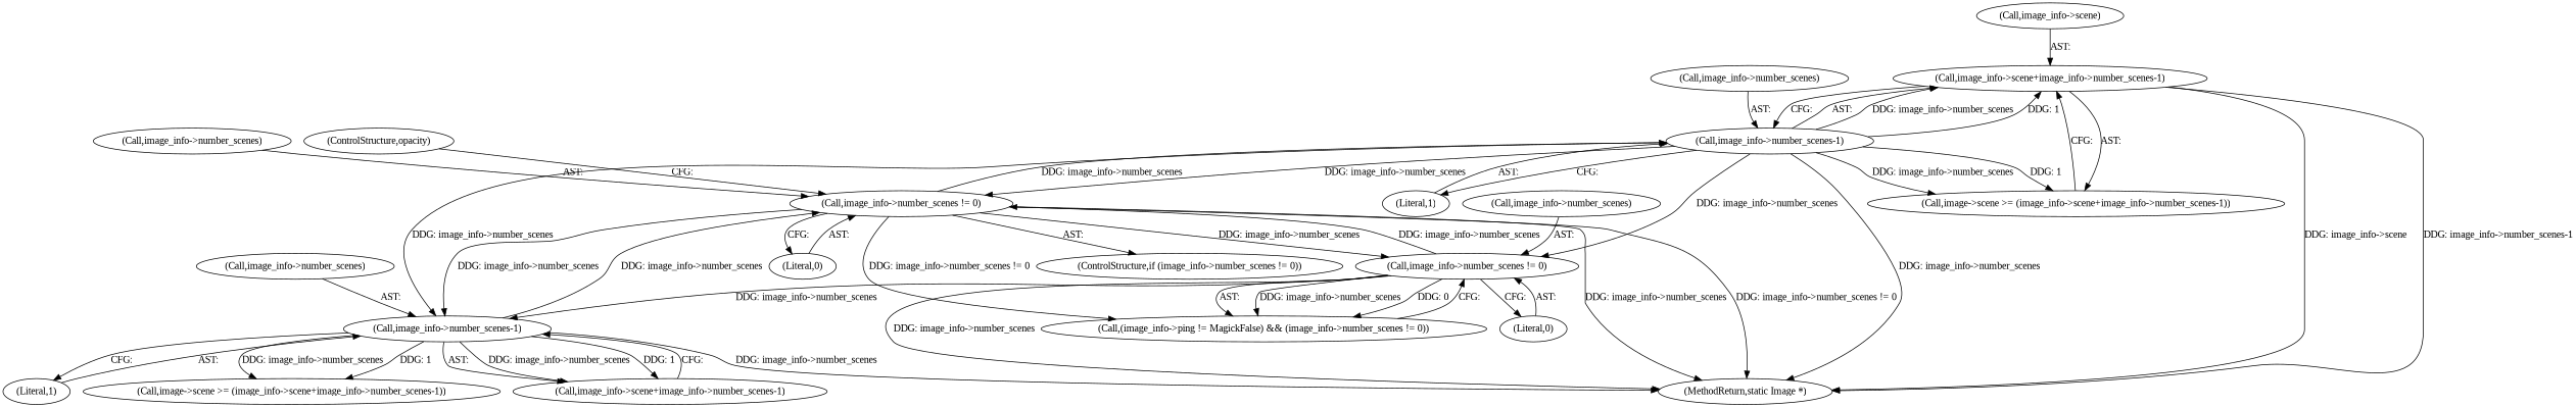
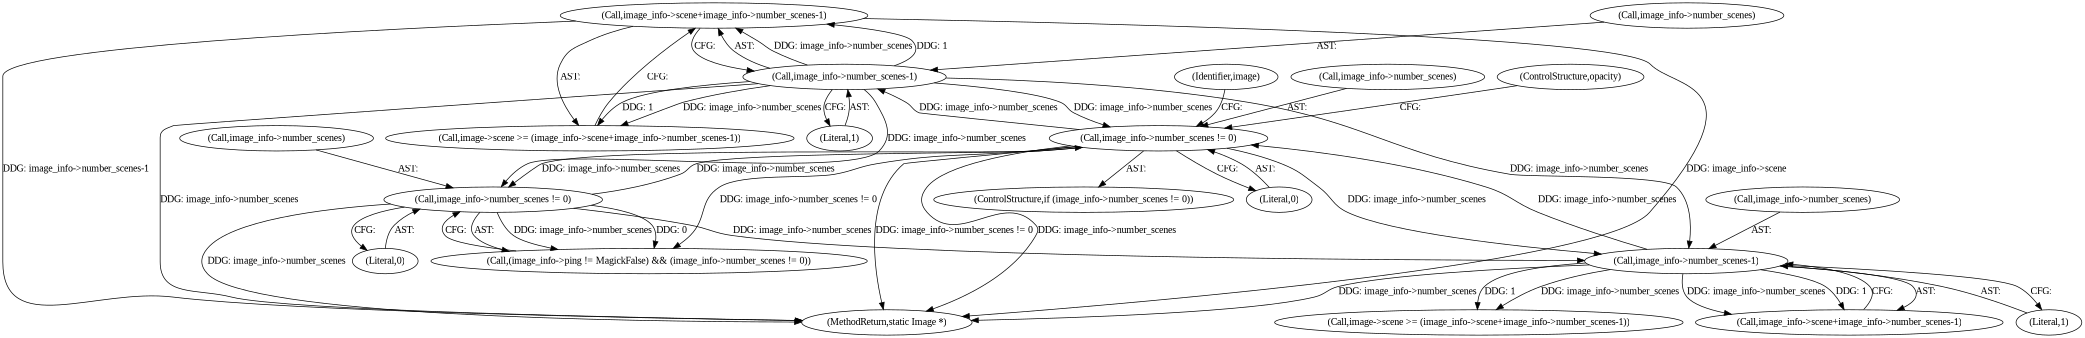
  digraph {
    fontname="Liberation Serif"
    node [fontname="Liberation Serif"]
    edge [fontname="Liberation Serif"]
    n1 [label="(Call,image_info->scene+image_info->number_scenes-1)"]
    n2 [label="(Call,image_info->number_scenes-1)"]
    n3 [label="(Call,image->scene >= (image_info->scene+image_info->number_scenes-1))"]
    n4 [label="(MethodReturn,static Image *)"]
    n5 [label="(Call,image_info->number_scenes != 0)"]
    n6 [label="(Call,image_info->number_scenes != 0)"]
    n7 [label="(Call,image_info->number_scenes-1)"]
    n8 [label="(Literal,1)"]
    n9 [label="(Call,(image_info->ping != MagickFalse) && (image_info->number_scenes != 0))"]
    n10 [label="(ControlStructure,if (image_info->number_scenes != 0))"]
    n11 [label="(Literal,0)"]
    n12 [label="(Literal,0)"]
    n13 [label="(Literal,1)"]
    n14 [label="(Call,image_info->scene+image_info->number_scenes-1)"]
    n15 [label="(Call,image->scene >= (image_info->scene+image_info->number_scenes-1))"]
    n16 [label="(Call,image_info->number_scenes)"]
    n17 [label="(Call,image_info->number_scenes)"]
-   n18 [label="(Call,image_info->scene)"]
    n19 [label="(Call,image_info->number_scenes)"]
    n20 [label="(ControlStructure,opacity)"]
    n21 [label="(Call,image_info->number_scenes)"]
+   n22 [label="(Identifier,image)"]
    n1 -> n2 [label="CFG: "]
    n1 -> n3 [label="AST: "]
    n1 -> n4 [label="DDG: image_info->scene"]
    n1 -> n4 [label="DDG: image_info->number_scenes-1"]
    n2 -> n1 [label="AST: "]
    n2 -> n1 [label="DDG: image_info->number_scenes"]
    n2 -> n1 [label="DDG: 1"]
    n2 -> n3 [label="DDG: image_info->number_scenes"]
    n2 -> n3 [label="DDG: 1"]
    n2 -> n4 [label="DDG: image_info->number_scenes"]
    n2 -> n5 [label="DDG: image_info->number_scenes"]
    n2 -> n6 [label="DDG: image_info->number_scenes"]
    n2 -> n7 [label="DDG: image_info->number_scenes"]
    n2 -> n8 [label="CFG: "]
    n3 -> n1 [label="CFG: "]
    n5 -> n2 [label="DDG: image_info->number_scenes"]
    n5 -> n4 [label="DDG: image_info->number_scenes != 0"]
    n5 -> n4 [label="DDG: image_info->number_scenes"]
    n5 -> n6 [label="DDG: image_info->number_scenes"]
    n5 -> n7 [label="DDG: image_info->number_scenes"]
    n5 -> n9 [label="DDG: image_info->number_scenes != 0"]
    n5 -> n10 [label="AST: "]
    n5 -> n11 [label="CFG: "]
    n6 -> n4 [label="DDG: image_info->number_scenes"]
    n6 -> n5 [label="DDG: image_info->number_scenes"]
    n6 -> n7 [label="DDG: image_info->number_scenes"]
    n6 -> n9 [label="AST: "]
    n6 -> n9 [label="DDG: image_info->number_scenes"]
    n6 -> n9 [label="DDG: 0"]
    n6 -> n12 [label="CFG: "]
    n7 -> n4 [label="DDG: image_info->number_scenes"]
    n7 -> n5 [label="DDG: image_info->number_scenes"]
    n7 -> n13 [label="CFG: "]
    n7 -> n14 [label="AST: "]
    n7 -> n14 [label="DDG: image_info->number_scenes"]
    n7 -> n14 [label="DDG: 1"]
    n7 -> n15 [label="DDG: image_info->number_scenes"]
    n7 -> n15 [label="DDG: 1"]
    n8 -> n2 [label="AST: "]
    n9 -> n6 [label="CFG: "]
    n11 -> n5 [label="AST: "]
    n12 -> n6 [label="AST: "]
    n13 -> n7 [label="AST: "]
    n14 -> n7 [label="CFG: "]
    n16 -> n7 [label="AST: "]
    n17 -> n2 [label="AST: "]
-   n18 -> n1 [label="AST: "]
    n19 -> n5 [label="AST: "]
    n20 -> n5 [label="CFG: "]
    n21 -> n6 [label="AST: "]
+   n22 -> n5 [label="CFG: "]
  }
